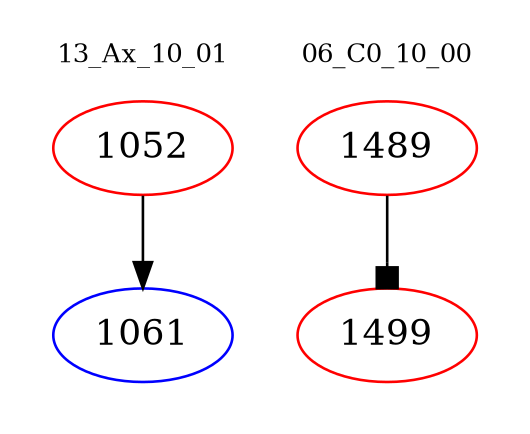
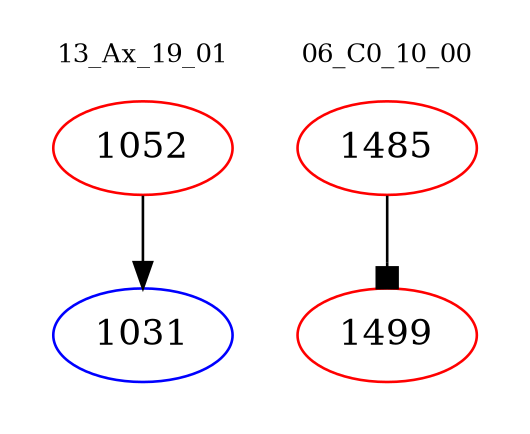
  digraph {
    node [color=red]
    edge [color=black]
    n1 [label=1052]
-   n2 [color=blue label=1061]
-   n3 [label=1489]
+   n2 [color=blue label=1031]
+   n3 [label=1485]
    n4 [label=1499]
    subgraph cluster_1 {
      color=white
      fontsize=10
-     label="13_Ax_10_01"
+     label="13_Ax_19_01"
      n1
      n2
    }
    subgraph cluster_2 {
      color=white
      fontsize=10
      label="06_C0_10_00"
      n3
      n4
    }
    n1 -> n2 [arrowhead=normal]
    n3 -> n4 [arrowhead=box]
  }
